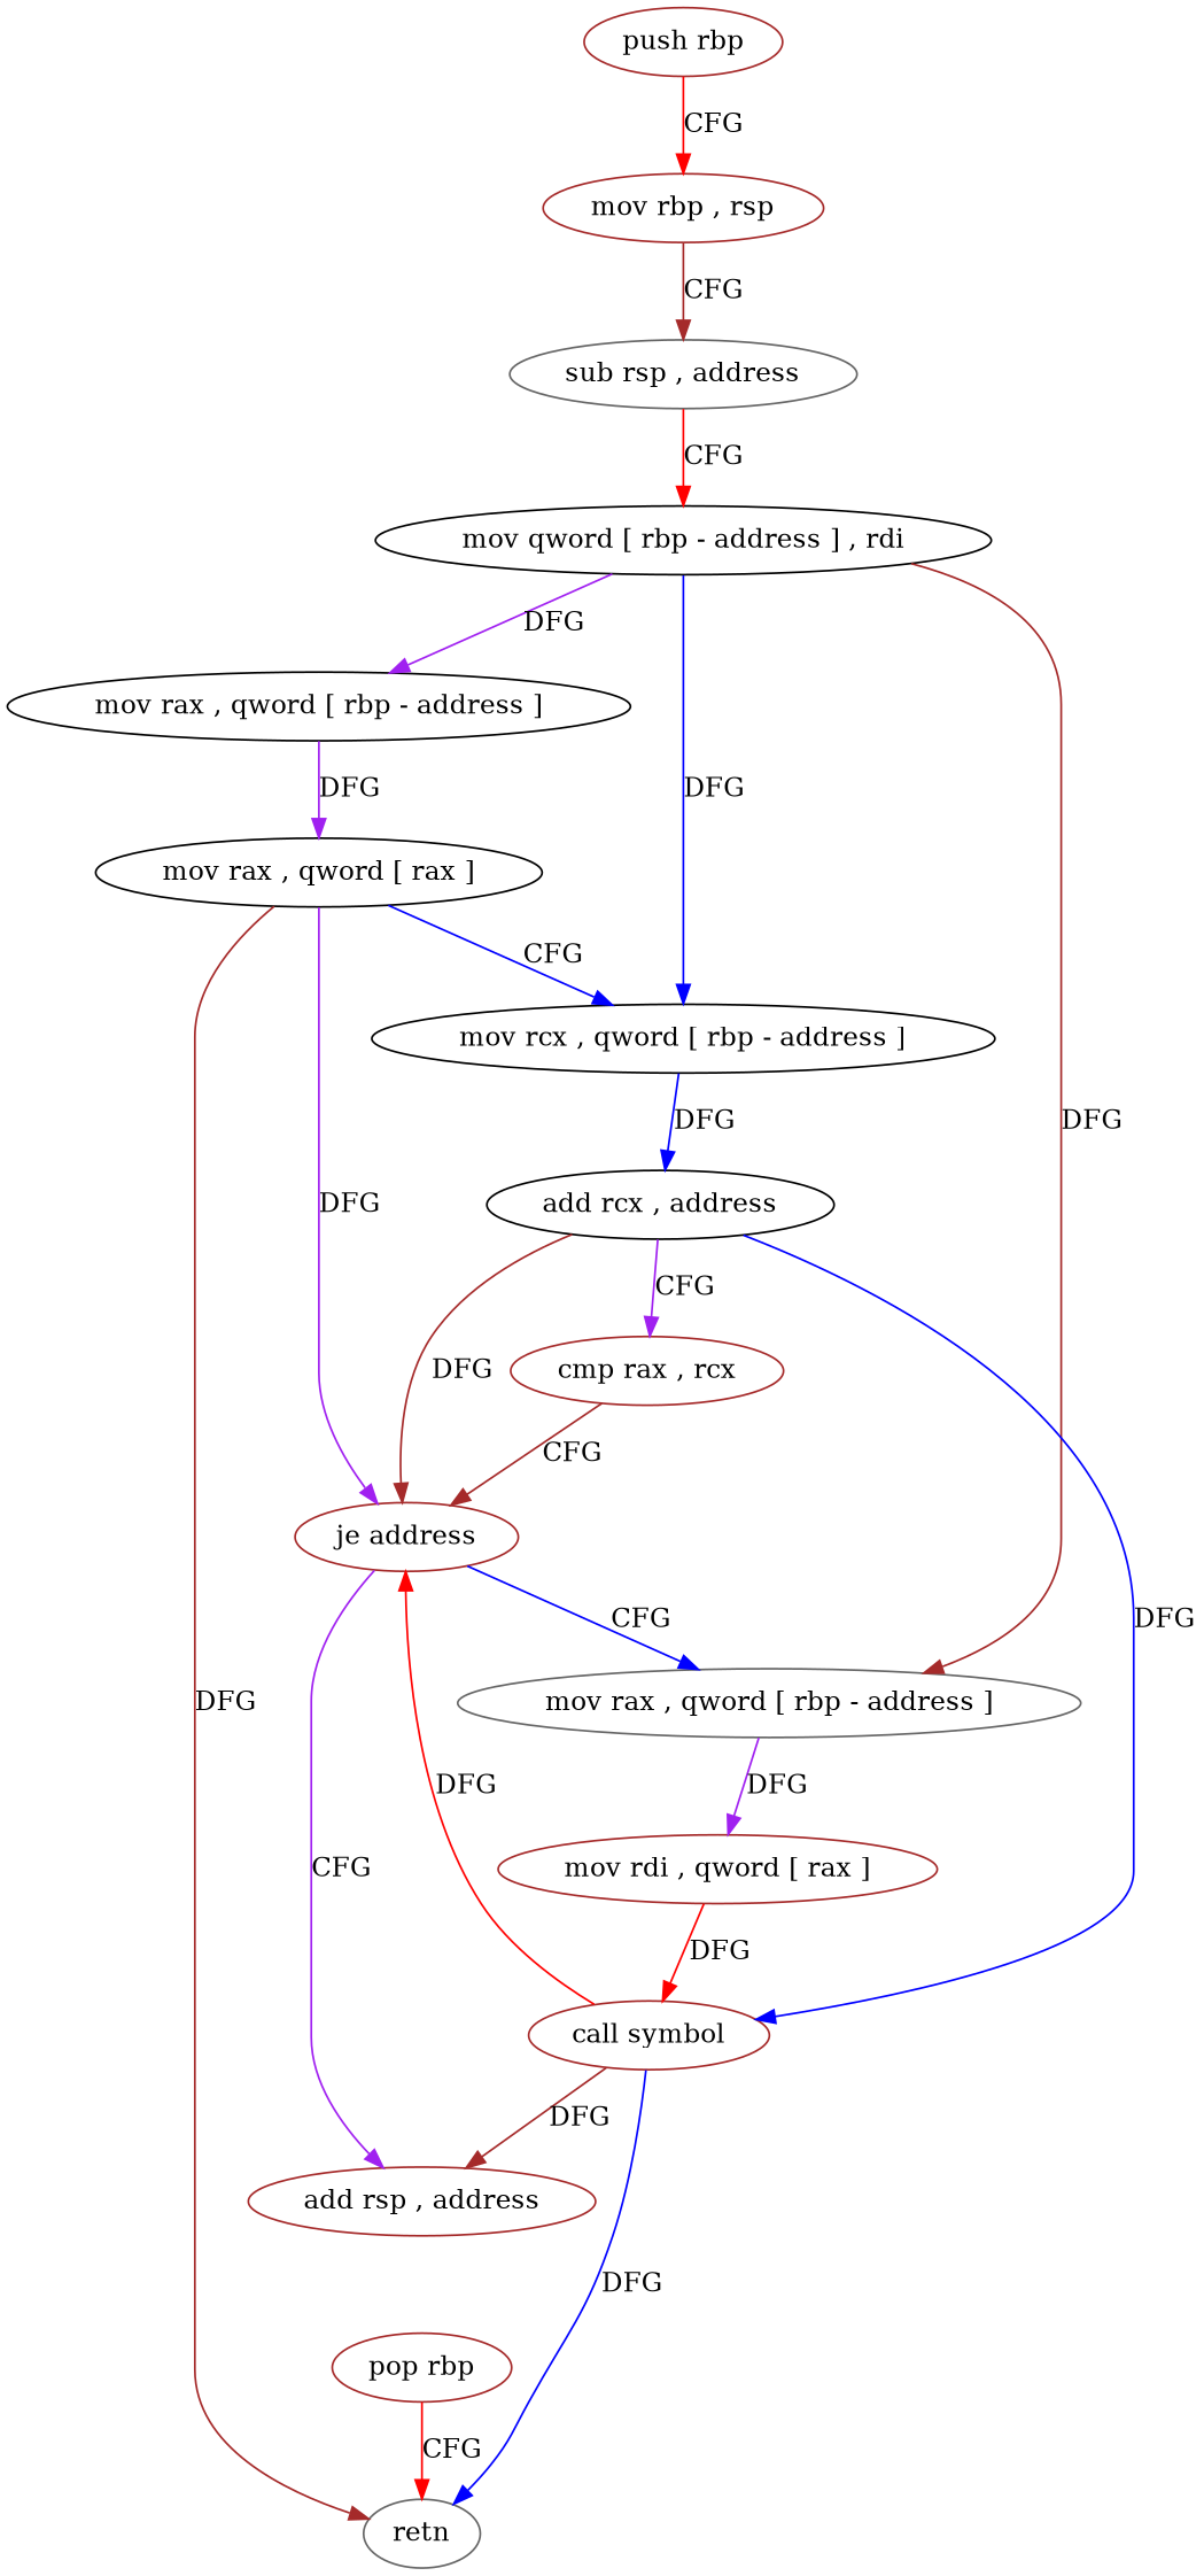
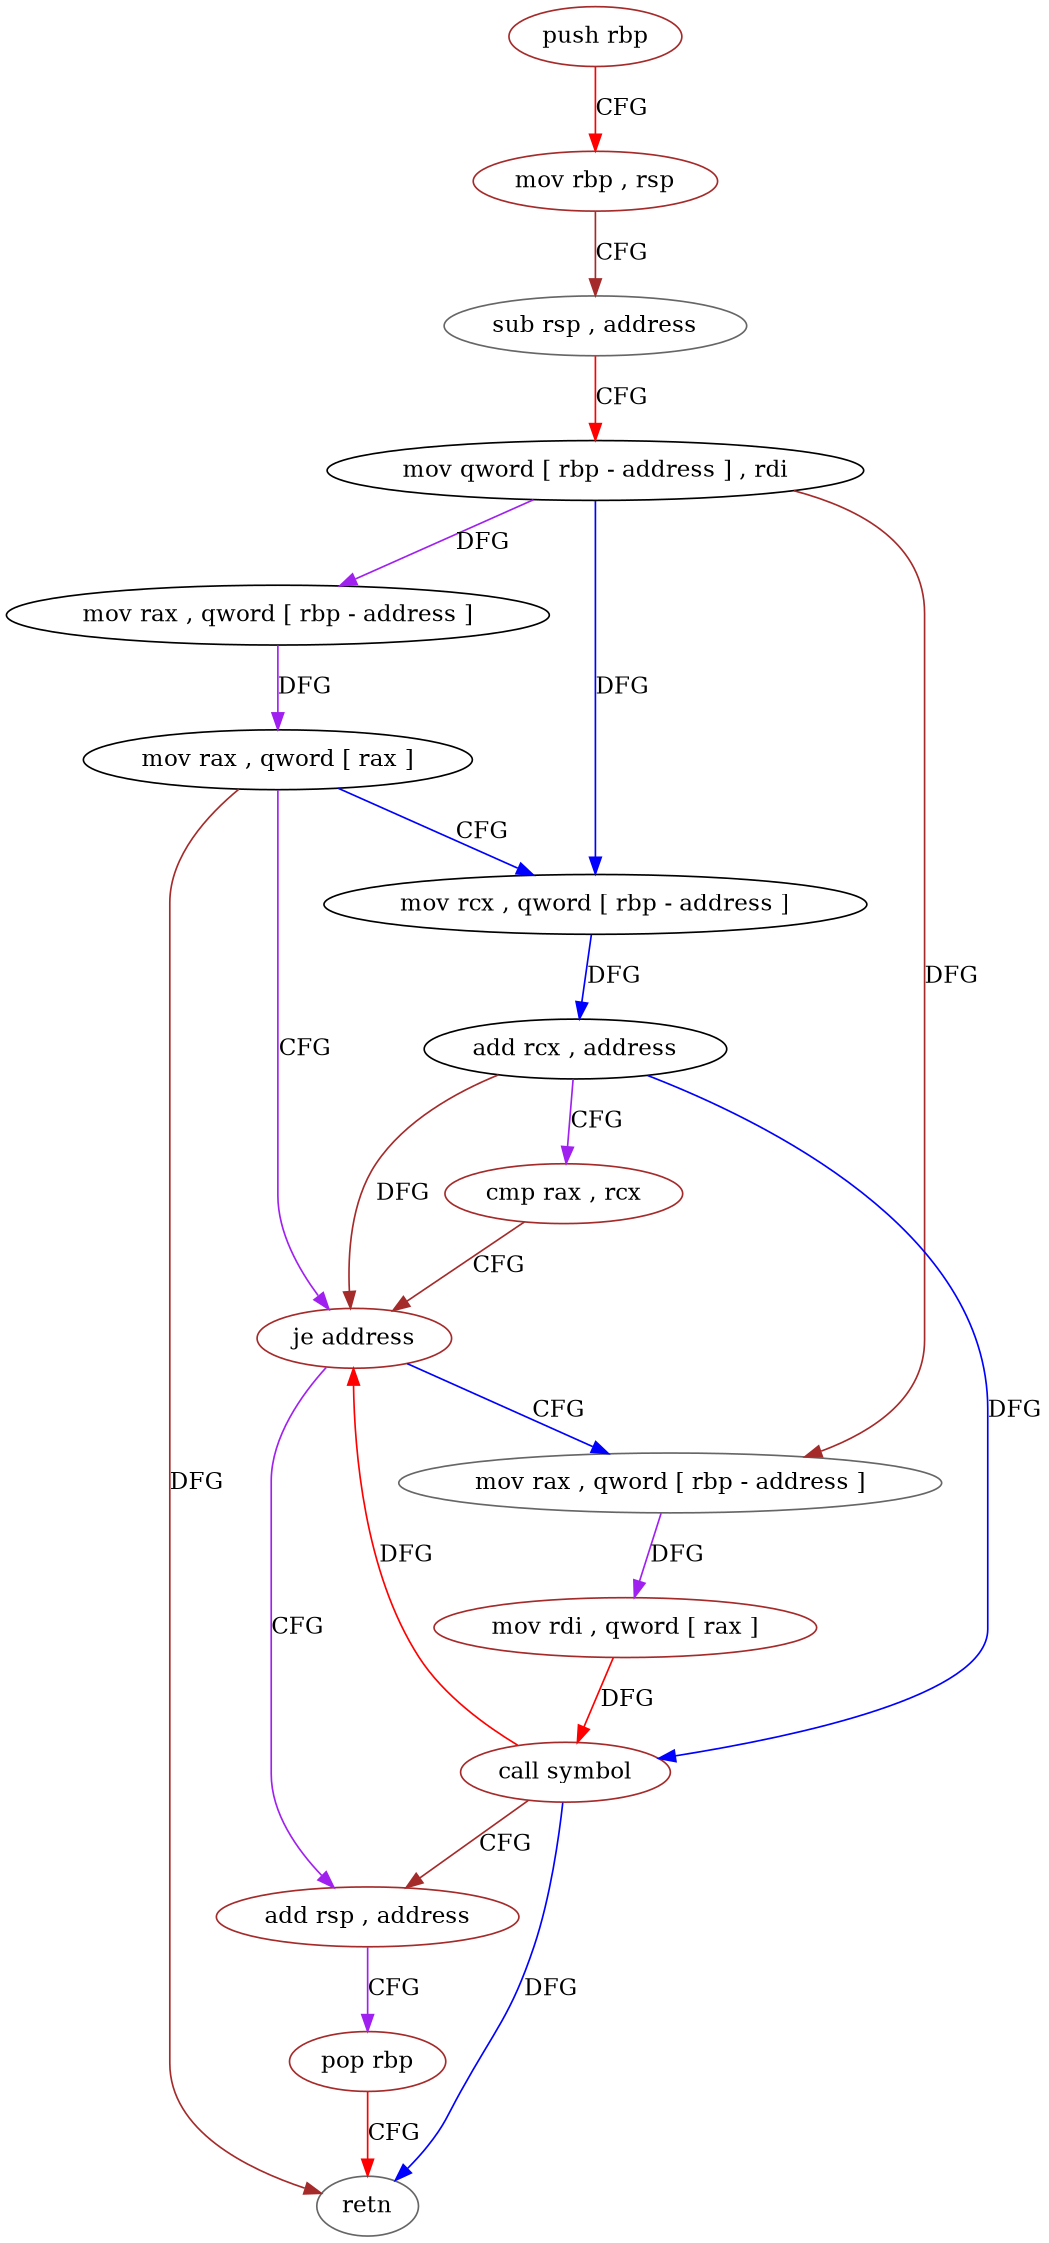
  digraph {
    node [color=brown]
    edge [color=purple]
    n1 [label="push rbp"]
    n2 [label="mov rbp , rsp"]
    n3 [color=gray40 label="sub rsp , address"]
    n4 [color=black label="mov qword [ rbp - address ] , rdi"]
    n5 [color=black label="mov rax , qword [ rbp - address ]"]
    n6 [color=black label="mov rcx , qword [ rbp - address ]"]
    n7 [color=gray40 label="mov rax , qword [ rbp - address ]"]
    n8 [color=black label="mov rax , qword [ rax ]"]
    n9 [color=black label="add rcx , address"]
    n10 [label="mov rdi , qword [ rax ]"]
    n11 [label="je address"]
    n12 [color=gray40 label=retn]
    n13 [label="add rsp , address"]
    n14 [label="cmp rax , rcx"]
    n15 [label="call symbol"]
    n16 [label="pop rbp"]
    n1 -> n2 [color=red label=CFG]
    n2 -> n3 [color=brown label=CFG]
    n3 -> n4 [color=red label=CFG]
    n4 -> n5 [label=DFG]
    n4 -> n6 [color=blue label=DFG]
    n4 -> n7 [color=brown label=DFG]
    n5 -> n8 [label=DFG]
    n6 -> n9 [color=blue label=DFG]
    n7 -> n10 [label=DFG]
    n8 -> n6 [color=blue label=CFG]
-   n8 -> n11 [label=DFG]
+   n8 -> n11 [label=CFG]
    n8 -> n12 [color=brown label=DFG]
    n9 -> n11 [color=brown label=DFG]
    n9 -> n14 [label=CFG]
    n9 -> n15 [color=blue label=DFG]
    n10 -> n15 [color=red label=DFG]
    n11 -> n7 [color=blue label=CFG]
    n11 -> n13 [label=CFG]
+   n13 -> n16 [label=CFG]
    n14 -> n11 [color=brown label=CFG]
    n15 -> n11 [color=red label=DFG]
    n15 -> n12 [color=blue label=DFG]
-   n15 -> n13 [color=brown label=DFG]
+   n15 -> n13 [color=brown label=CFG]
    n16 -> n12 [color=red label=CFG]
  }
